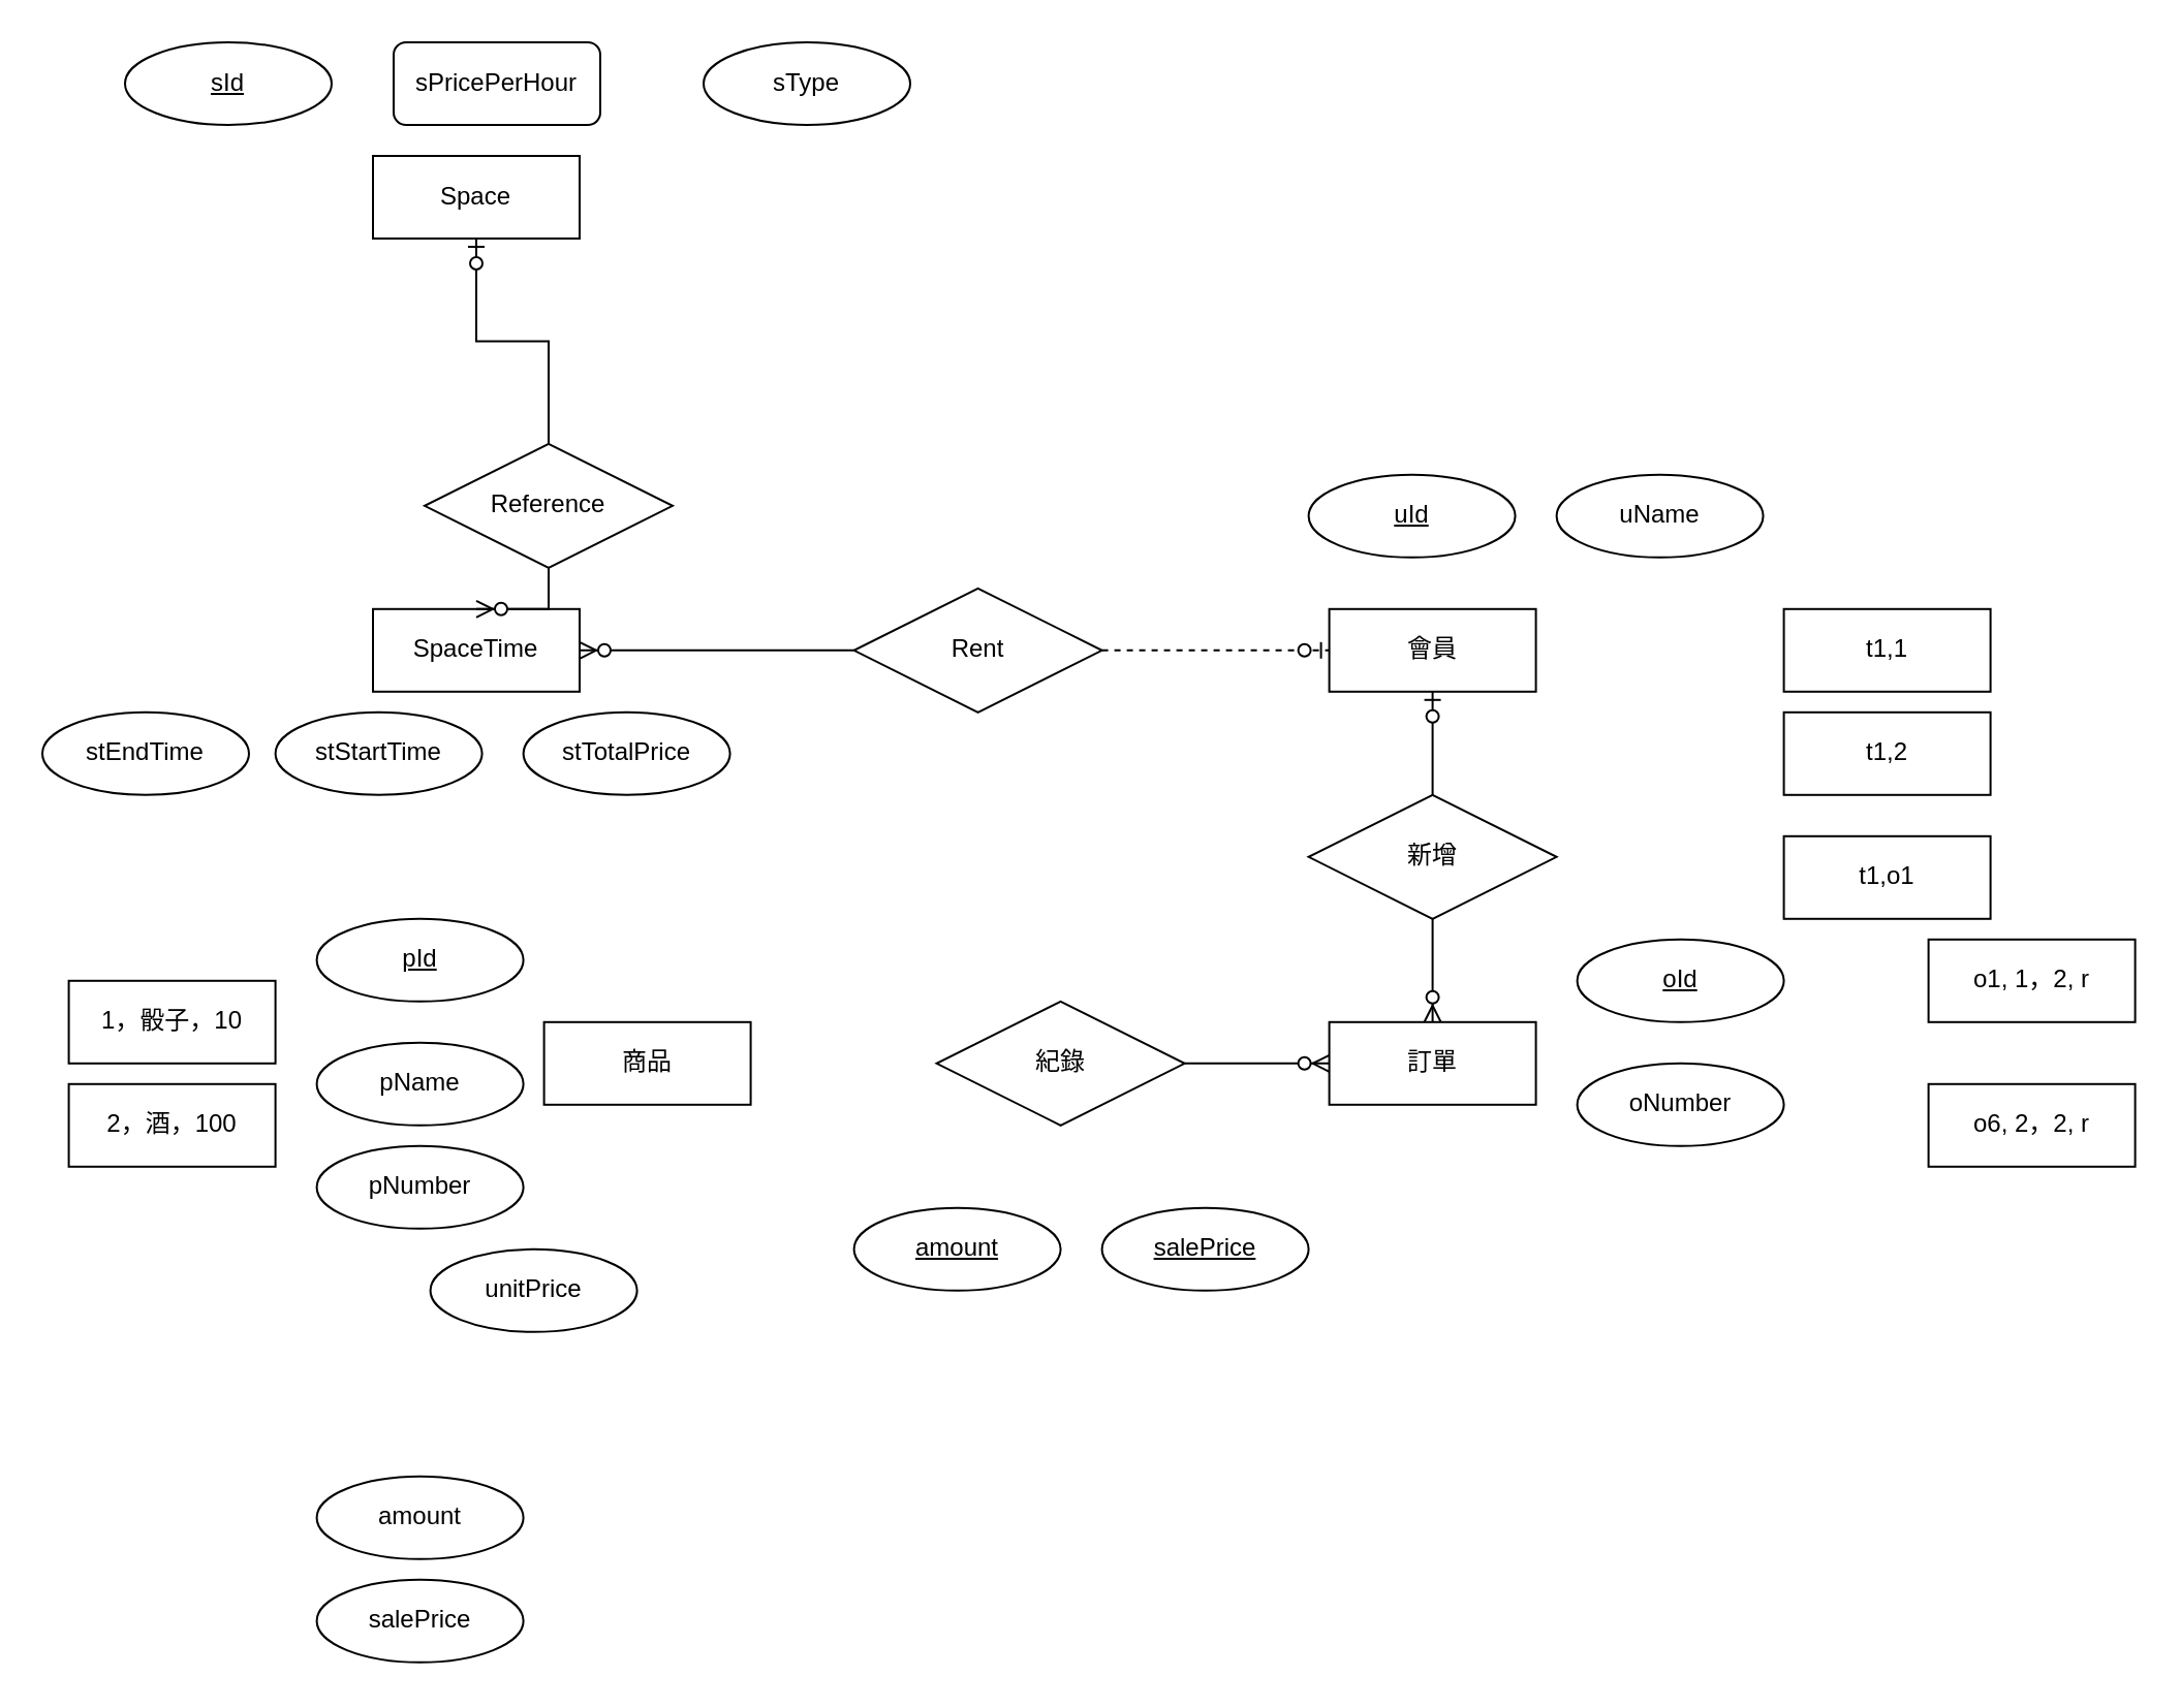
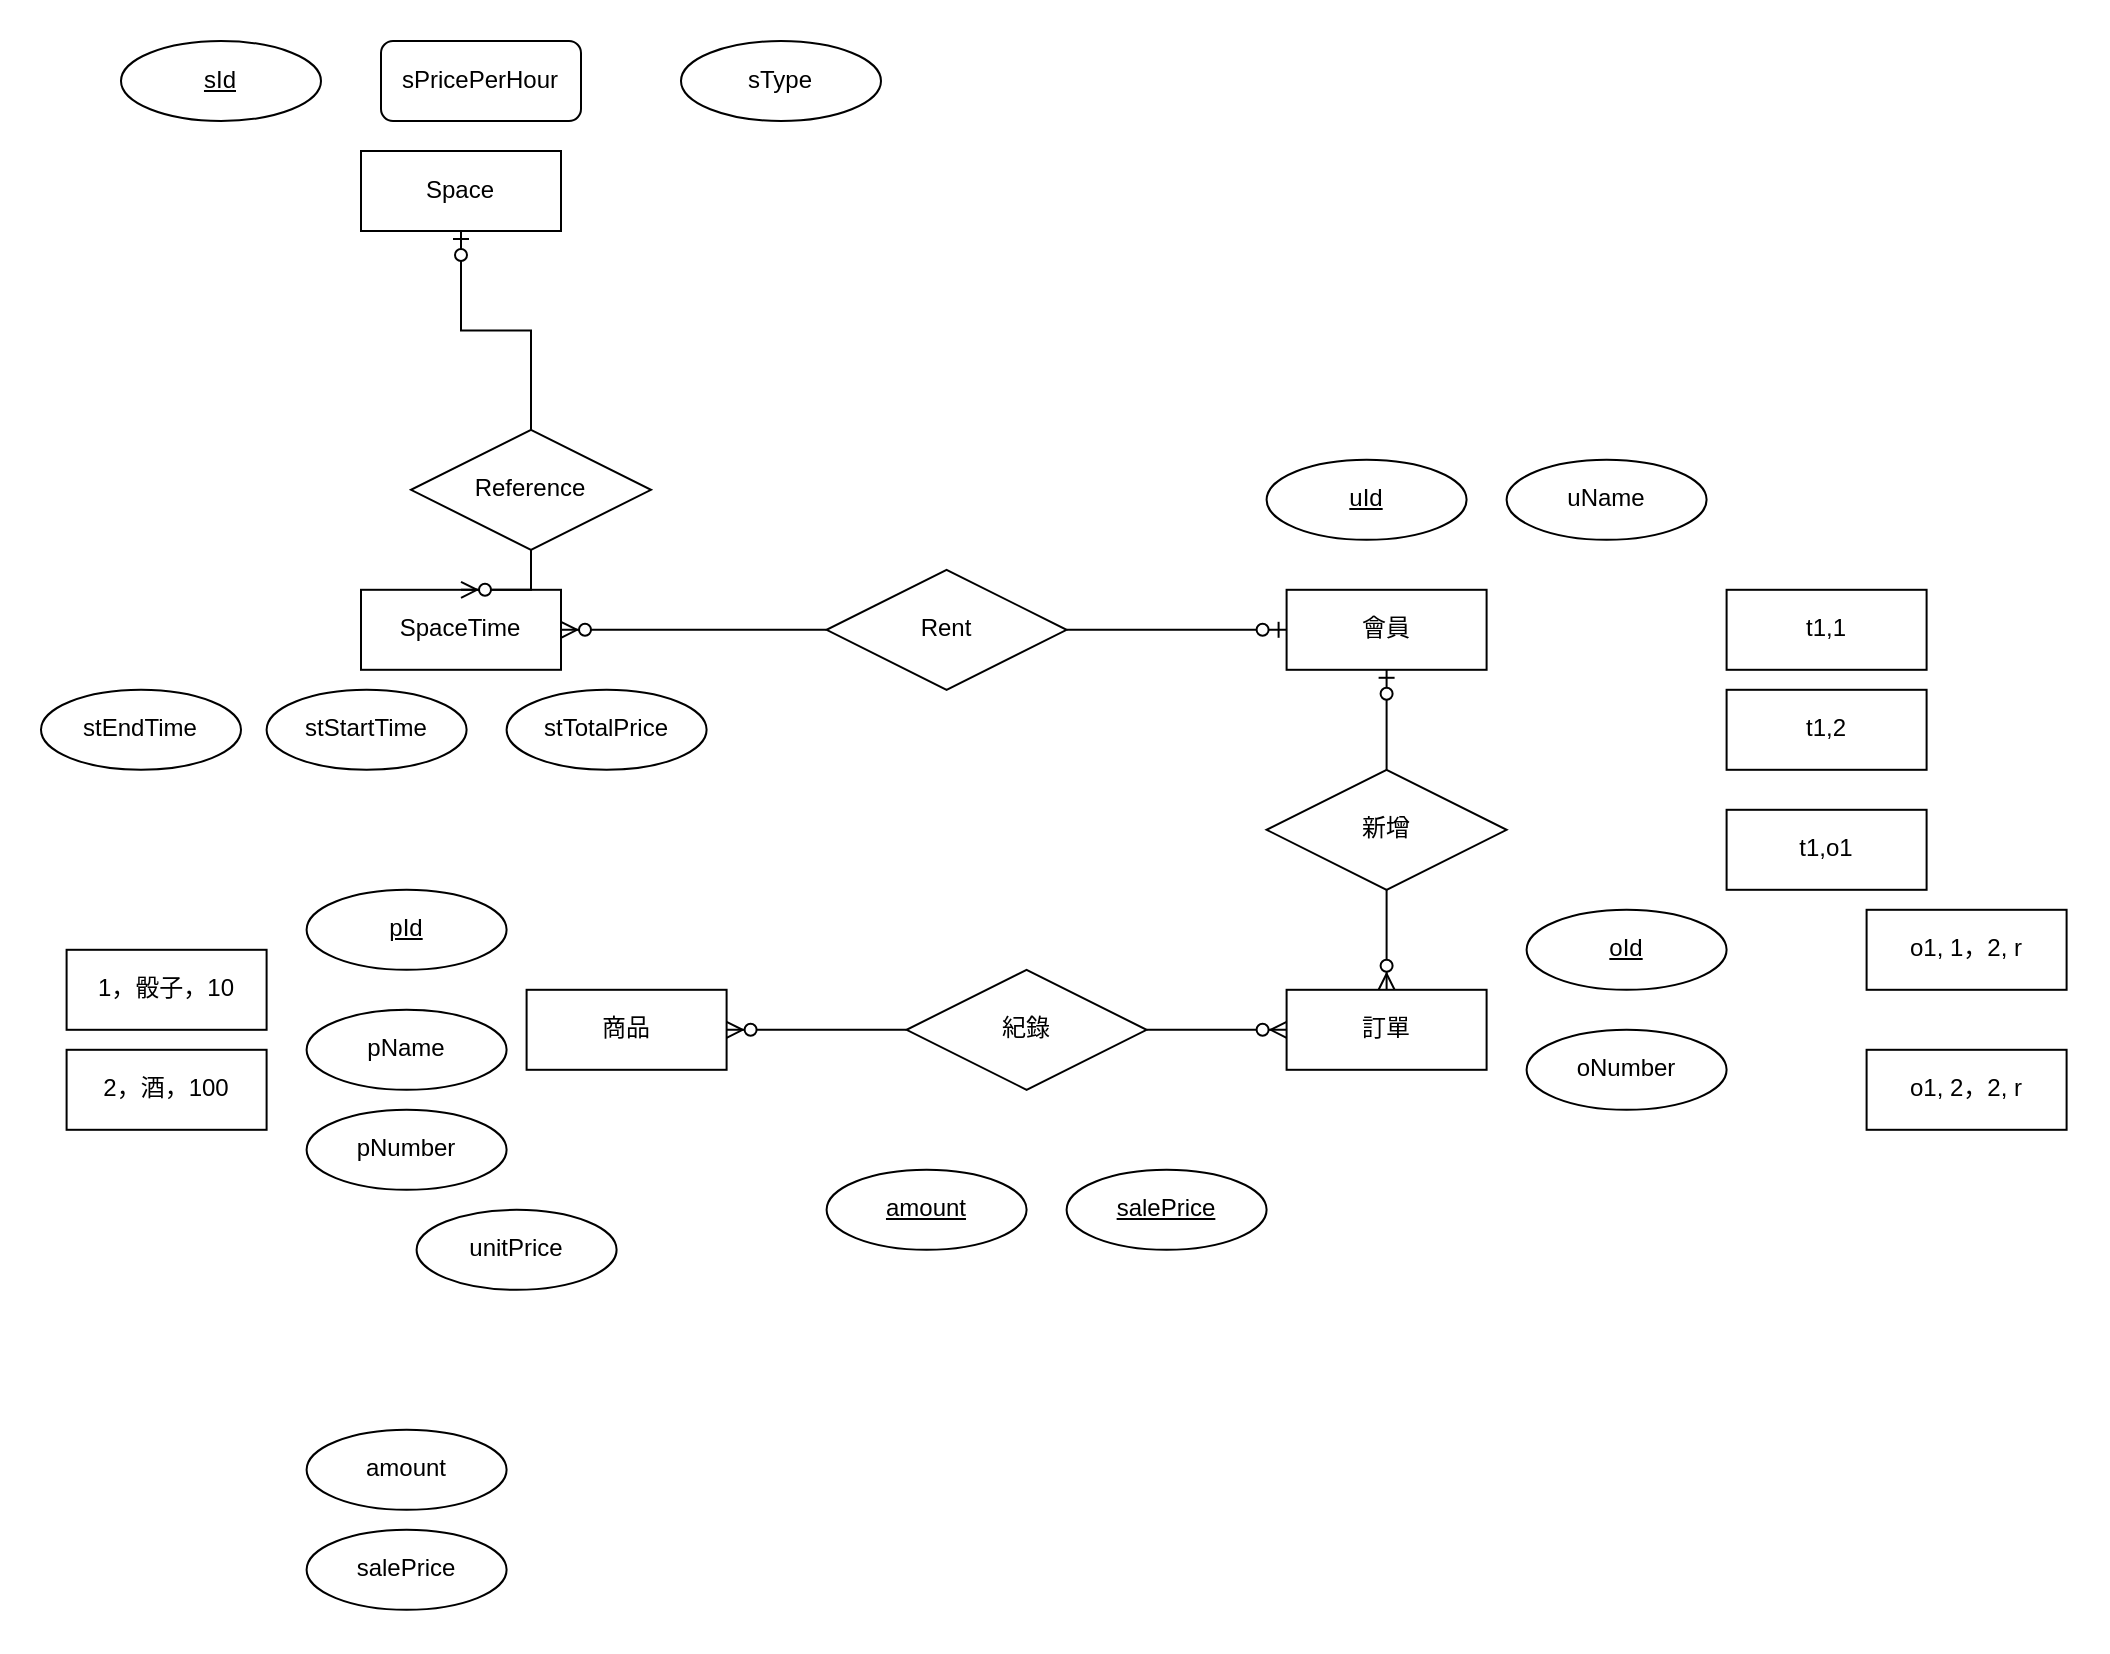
  <mxCell id="0" />
  <mxCell id="1" parent="0" />
  <mxCell id="2" value="t1,o1" style="whiteSpace=wrap;html=1;align=center;" parent="1" vertex="1"><mxGeometry x="862.8" y="404.4" width="100" height="40" as="geometry" /></mxCell>
  <mxCell id="3" value="t1,1" style="whiteSpace=wrap;html=1;align=center;" parent="1" vertex="1"><mxGeometry x="862.8" y="294.4" width="100" height="40" as="geometry" /></mxCell>
  <mxCell id="4" value="t1,2" style="whiteSpace=wrap;html=1;align=center;" parent="1" vertex="1"><mxGeometry x="862.8" y="344.4" width="100" height="40" as="geometry" /></mxCell>
  <mxCell id="5" value="商品" style="whiteSpace=wrap;html=1;align=center;" parent="1" vertex="1"><mxGeometry x="262.8" y="494.4" width="100" height="40" as="geometry" /></mxCell>
  <mxCell id="6" value="會員" style="whiteSpace=wrap;html=1;align=center;" parent="1" vertex="1"><mxGeometry x="642.8" y="294.4" width="100" height="40" as="geometry" /></mxCell>
  <mxCell id="7" value="o1, 1，2, r" style="whiteSpace=wrap;html=1;align=center;" parent="1" vertex="1"><mxGeometry x="932.8" y="454.4" width="100" height="40" as="geometry" /></mxCell>
  <mxCell id="8" value="1，骰子，10" style="whiteSpace=wrap;html=1;align=center;" parent="1" vertex="1"><mxGeometry x="32.8" y="474.4" width="100" height="40" as="geometry" /></mxCell>
  <mxCell id="9" value="" style="edgeStyle=orthogonalEdgeStyle;rounded=0;orthogonalLoop=1;jettySize=auto;html=1;endArrow=ERzeroToOne;endFill=1;" parent="1" source="20" target="6" edge="1"><mxGeometry relative="1" as="geometry"><mxPoint x="692.8" y="384.4" as="sourcePoint" /></mxGeometry></mxCell>
  <mxCell id="10" value="" style="edgeStyle=orthogonalEdgeStyle;rounded=0;orthogonalLoop=1;jettySize=auto;html=1;endArrow=ERzeroToMany;endFill=1;entryX=0.5;entryY=0;entryDx=0;entryDy=0;" parent="1" source="20" target="19" edge="1"><mxGeometry relative="1" as="geometry"><mxPoint x="692.8" y="444.4" as="sourcePoint" /><mxPoint x="692.8" y="494.4" as="targetPoint" /></mxGeometry></mxCell>
  <mxCell id="11" value="2，酒，100" style="whiteSpace=wrap;html=1;align=center;" parent="1" vertex="1"><mxGeometry x="32.8" y="524.4" width="100" height="40" as="geometry" /></mxCell>
- <mxCell id="12" value="o6, 2，2, r" style="whiteSpace=wrap;html=1;align=center;" parent="1" vertex="1"><mxGeometry x="932.8" y="524.4" width="100" height="40" as="geometry" /></mxCell>
+ <mxCell id="12" value="o1, 2，2, r" style="whiteSpace=wrap;html=1;align=center;" parent="1" vertex="1"><mxGeometry x="932.8" y="524.4" width="100" height="40" as="geometry" /></mxCell>
  <mxCell id="13" value="" style="edgeStyle=orthogonalEdgeStyle;rounded=0;orthogonalLoop=1;jettySize=auto;html=1;endArrow=ERzeroToMany;endFill=1;entryX=0;entryY=0.5;entryDx=0;entryDy=0;" parent="1" source="15" target="19" edge="1"><mxGeometry relative="1" as="geometry"><mxPoint x="642.8" y="514.4" as="targetPoint" /></mxGeometry></mxCell>
+ <mxCell id="14" value="" style="edgeStyle=orthogonalEdgeStyle;rounded=0;orthogonalLoop=1;jettySize=auto;html=1;endArrow=ERzeroToMany;endFill=1;" parent="1" source="15" target="5" edge="1"><mxGeometry relative="1" as="geometry" /></mxCell>
  <mxCell id="15" value="紀錄" style="shape=rhombus;perimeter=rhombusPerimeter;whiteSpace=wrap;html=1;align=center;" parent="1" vertex="1"><mxGeometry x="452.8" y="484.4" width="120" height="60" as="geometry" /></mxCell>
  <mxCell id="16" value="pId" style="ellipse;whiteSpace=wrap;html=1;align=center;fontStyle=4;" parent="1" vertex="1"><mxGeometry x="152.8" y="444.4" width="100" height="40" as="geometry" /></mxCell>
  <mxCell id="17" value="pName&lt;span style=&quot;color: rgba(0 , 0 , 0 , 0) ; font-family: monospace ; font-size: 0px&quot;&gt;%3CmxGraphModel%3E%3Croot%3E%3CmxCell%20id%3D%220%22%2F%3E%3CmxCell%20id%3D%221%22%20parent%3D%220%22%2F%3E%3CmxCell%20id%3D%222%22%20value%3D%22pId%22%20style%3D%22ellipse%3BwhiteSpace%3Dwrap%3Bhtml%3D1%3Balign%3Dcenter%3BfontStyle%3D4%3B%22%20vertex%3D%221%22%20parent%3D%221%22%3E%3CmxGeometry%20x%3D%2260%22%20y%3D%22220%22%20width%3D%22100%22%20height%3D%2240%22%20as%3D%22geometry%22%2F%3E%3C%2FmxCell%3E%3C%2Froot%3E%3C%2FmxGraphModel%3E&lt;/span&gt;" style="ellipse;whiteSpace=wrap;html=1;align=center;" parent="1" vertex="1"><mxGeometry x="152.8" y="504.4" width="100" height="40" as="geometry" /></mxCell>
  <mxCell id="18" value="pNumber" style="ellipse;whiteSpace=wrap;html=1;align=center;" parent="1" vertex="1"><mxGeometry x="152.8" y="554.4" width="100" height="40" as="geometry" /></mxCell>
  <mxCell id="19" value="訂單" style="whiteSpace=wrap;html=1;align=center;" parent="1" vertex="1"><mxGeometry x="642.8" y="494.4" width="100" height="40" as="geometry" /></mxCell>
  <mxCell id="20" value="新增" style="shape=rhombus;perimeter=rhombusPerimeter;whiteSpace=wrap;html=1;align=center;" parent="1" vertex="1"><mxGeometry x="632.8" y="384.4" width="120" height="60" as="geometry" /></mxCell>
  <mxCell id="21" value="oId" style="ellipse;whiteSpace=wrap;html=1;align=center;fontStyle=4;" parent="1" vertex="1"><mxGeometry x="762.8" y="454.4" width="100" height="40" as="geometry" /></mxCell>
  <mxCell id="22" value="oNumber" style="ellipse;whiteSpace=wrap;html=1;align=center;" parent="1" vertex="1"><mxGeometry x="762.8" y="514.4" width="100" height="40" as="geometry" /></mxCell>
  <mxCell id="23" value="uId" style="ellipse;whiteSpace=wrap;html=1;align=center;fontStyle=4;" parent="1" vertex="1"><mxGeometry x="632.8" y="229.4" width="100" height="40" as="geometry" /></mxCell>
  <mxCell id="24" value="uName" style="ellipse;whiteSpace=wrap;html=1;align=center;" parent="1" vertex="1"><mxGeometry x="752.8" y="229.4" width="100" height="40" as="geometry" /></mxCell>
  <mxCell id="25" value="unitPrice" style="ellipse;whiteSpace=wrap;html=1;align=center;" parent="1" vertex="1"><mxGeometry x="207.8" y="604.4" width="100" height="40" as="geometry" /></mxCell>
  <mxCell id="26" value="salePrice" style="ellipse;whiteSpace=wrap;html=1;align=center;" parent="1" vertex="1"><mxGeometry x="152.8" y="764.4" width="100" height="40" as="geometry" /></mxCell>
  <mxCell id="27" value="amount" style="ellipse;whiteSpace=wrap;html=1;align=center;" parent="1" vertex="1"><mxGeometry x="152.8" y="714.4" width="100" height="40" as="geometry" /></mxCell>
  <mxCell id="28" value="SpaceTime" style="whiteSpace=wrap;html=1;align=center;" parent="1" vertex="1"><mxGeometry x="180" y="294.4" width="100" height="40" as="geometry" /></mxCell>
- <mxCell id="29" value="" style="edgeStyle=orthogonalEdgeStyle;rounded=0;orthogonalLoop=1;jettySize=auto;html=1;endArrow=ERzeroToOne;endFill=1;dashed=1;" parent="1" source="31" target="6" edge="1"><mxGeometry relative="1" as="geometry" /></mxCell>
+ <mxCell id="29" value="" style="edgeStyle=orthogonalEdgeStyle;rounded=0;orthogonalLoop=1;jettySize=auto;html=1;endArrow=ERzeroToOne;endFill=1;" parent="1" source="31" target="6" edge="1"><mxGeometry relative="1" as="geometry" /></mxCell>
  <mxCell id="30" value="" style="edgeStyle=orthogonalEdgeStyle;rounded=0;orthogonalLoop=1;jettySize=auto;html=1;endArrow=ERzeroToMany;endFill=1;" parent="1" source="31" target="28" edge="1"><mxGeometry relative="1" as="geometry" /></mxCell>
  <mxCell id="31" value="Rent" style="shape=rhombus;perimeter=rhombusPerimeter;whiteSpace=wrap;html=1;align=center;" parent="1" vertex="1"><mxGeometry x="412.8" y="284.4" width="120" height="60" as="geometry" /></mxCell>
  <mxCell id="32" value="amount" style="ellipse;whiteSpace=wrap;html=1;align=center;fontStyle=4;" parent="1" vertex="1"><mxGeometry x="412.8" y="584.4" width="100" height="40" as="geometry" /></mxCell>
  <mxCell id="33" value="salePrice" style="ellipse;whiteSpace=wrap;html=1;align=center;fontStyle=4;" parent="1" vertex="1"><mxGeometry x="532.8" y="584.4" width="100" height="40" as="geometry" /></mxCell>
  <mxCell id="34" value="sId" style="ellipse;whiteSpace=wrap;html=1;align=center;fontStyle=4;" parent="1" vertex="1"><mxGeometry x="60" y="20" width="100" height="40" as="geometry" /></mxCell>
  <mxCell id="35" value="stEndTime" style="ellipse;whiteSpace=wrap;html=1;align=center;" vertex="1" parent="1"><mxGeometry x="20" y="344.4" width="100" height="40" as="geometry" /></mxCell>
  <mxCell id="36" value="stStartTime" style="ellipse;whiteSpace=wrap;html=1;align=center;" vertex="1" parent="1"><mxGeometry x="132.8" y="344.4" width="100" height="40" as="geometry" /></mxCell>
  <mxCell id="37" value="stTotalPrice" style="ellipse;whiteSpace=wrap;html=1;align=center;" vertex="1" parent="1"><mxGeometry x="252.8" y="344.4" width="100" height="40" as="geometry" /></mxCell>
  <mxCell id="38" value="Space" style="whiteSpace=wrap;html=1;align=center;" vertex="1" parent="1"><mxGeometry x="180" y="75" width="100" height="40" as="geometry" /></mxCell>
  <mxCell id="39" value="" style="edgeStyle=orthogonalEdgeStyle;rounded=0;orthogonalLoop=1;jettySize=auto;html=1;endArrow=ERzeroToMany;endFill=1;" edge="1" parent="1" source="41" target="28"><mxGeometry relative="1" as="geometry" /></mxCell>
  <mxCell id="40" value="" style="edgeStyle=orthogonalEdgeStyle;rounded=0;orthogonalLoop=1;jettySize=auto;html=1;endArrow=ERzeroToOne;endFill=1;" edge="1" parent="1" source="41" target="38"><mxGeometry relative="1" as="geometry" /></mxCell>
  <mxCell id="41" value="Reference" style="shape=rhombus;perimeter=rhombusPerimeter;whiteSpace=wrap;html=1;align=center;" vertex="1" parent="1"><mxGeometry x="205" y="214.4" width="120" height="60" as="geometry" /></mxCell>
  <mxCell id="42" value="sPricePerHour" style="whiteSpace=wrap;html=1;align=center;rounded=1;" vertex="1" parent="1"><mxGeometry x="190" y="20" width="100" height="40" as="geometry" /></mxCell>
  <mxCell id="43" value="sType" style="ellipse;whiteSpace=wrap;html=1;align=center;" vertex="1" parent="1"><mxGeometry x="340" y="20" width="100" height="40" as="geometry" /></mxCell>
  <mxCell id="44" style="edgeStyle=orthogonalEdgeStyle;rounded=0;orthogonalLoop=1;jettySize=auto;html=1;exitX=0.5;exitY=1;exitDx=0;exitDy=0;endArrow=ERoneToMany;endFill=0;" edge="1" parent="1" source="43" target="43"><mxGeometry relative="1" as="geometry" /></mxCell>
